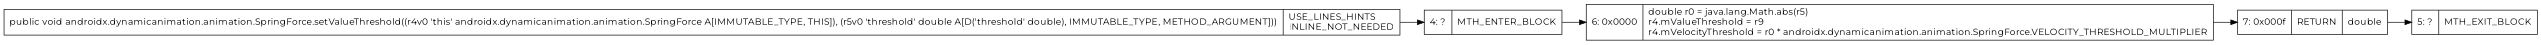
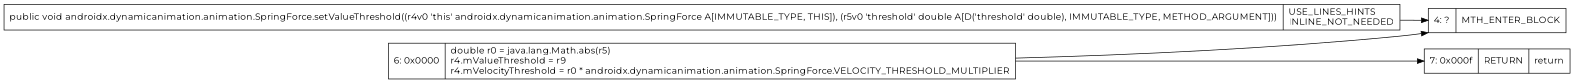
  digraph {
    fontname=Montserrat
    rankdir=LR
    node [fontname=Montserrat shape=record]
    edge [fontname=Montserrat]
    n1 [label="{4\:\ ?|MTH_ENTER_BLOCK\l}"]
    n2 [label="{6\:\ 0x0000|double r0 = java.lang.Math.abs(r5)\lr4.mValueThreshold = r9\lr4.mVelocityThreshold = r0 * androidx.dynamicanimation.animation.SpringForce.VELOCITY_THRESHOLD_MULTIPLIER\l}"]
-   n3 [label="{7\:\ 0x000f|RETURN\l|double\l}"]
-   n4 [label="{5\:\ ?|MTH_EXIT_BLOCK\l}"]
+   n3 [label="{7\:\ 0x000f|RETURN\l|return\l}"]
    n5 [label="{public void androidx.dynamicanimation.animation.SpringForce.setValueThreshold((r4v0 'this' androidx.dynamicanimation.animation.SpringForce A[IMMUTABLE_TYPE, THIS]), (r5v0 'threshold' double A[D('threshold' double), IMMUTABLE_TYPE, METHOD_ARGUMENT]))  | USE_LINES_HINTS\lINLINE_NOT_NEEDED\l}"]
-   n1 -> n2
+   n2 -> n1
    n2 -> n3
-   n3 -> n4
    n5 -> n1
  }
